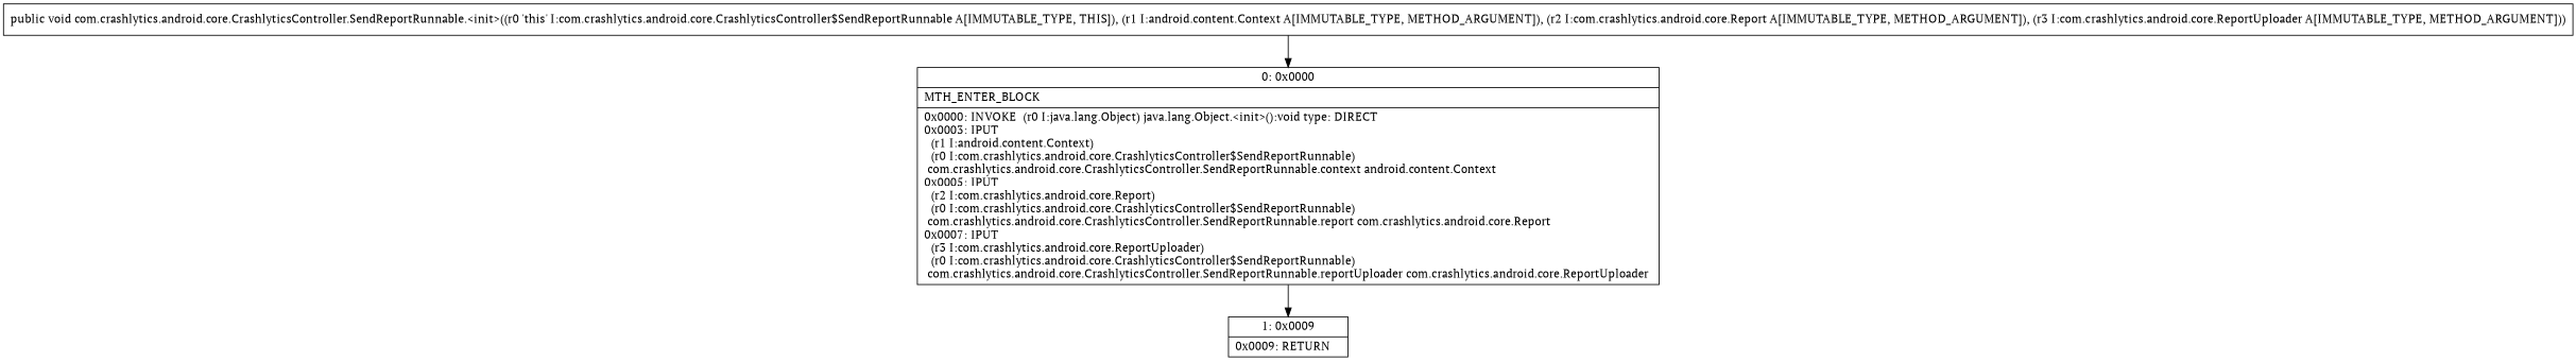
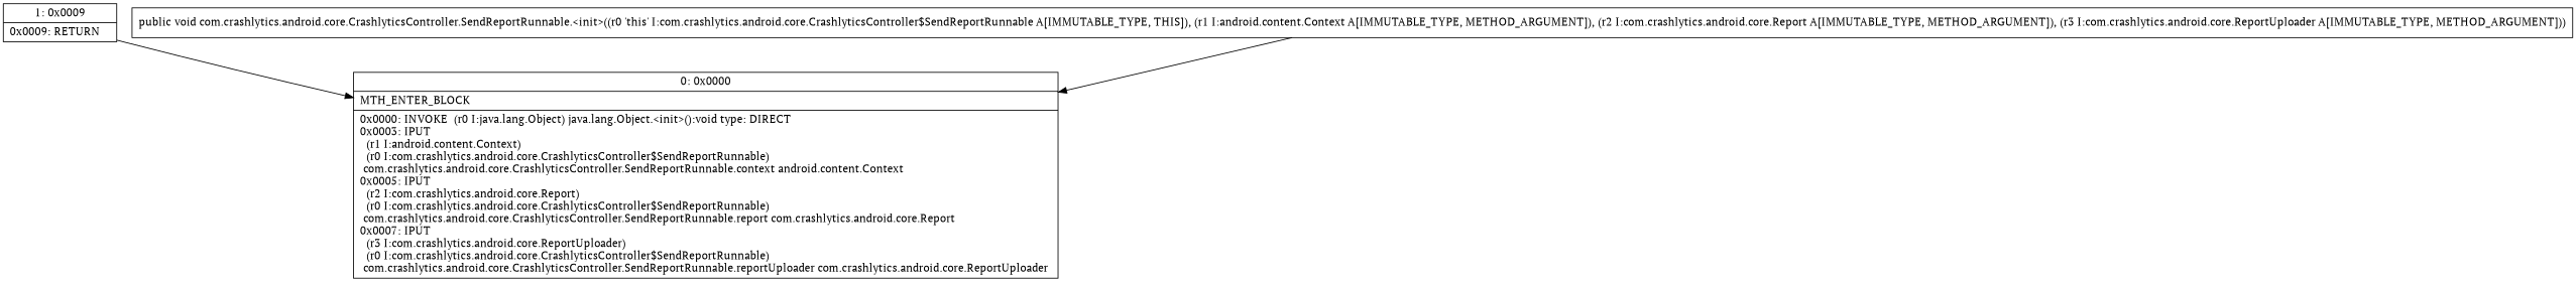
  digraph {
    fontname="PT Serif"
    node [shape=record fontname="PT Serif"]
    edge [fontname="PT Serif"]
    n1 [label="{0\:\ 0x0000|MTH_ENTER_BLOCK\l|0x0000: INVOKE  (r0 I:java.lang.Object) java.lang.Object.\<init\>():void type: DIRECT \l0x0003: IPUT  \l  (r1 I:android.content.Context)\l  (r0 I:com.crashlytics.android.core.CrashlyticsController$SendReportRunnable)\l com.crashlytics.android.core.CrashlyticsController.SendReportRunnable.context android.content.Context \l0x0005: IPUT  \l  (r2 I:com.crashlytics.android.core.Report)\l  (r0 I:com.crashlytics.android.core.CrashlyticsController$SendReportRunnable)\l com.crashlytics.android.core.CrashlyticsController.SendReportRunnable.report com.crashlytics.android.core.Report \l0x0007: IPUT  \l  (r3 I:com.crashlytics.android.core.ReportUploader)\l  (r0 I:com.crashlytics.android.core.CrashlyticsController$SendReportRunnable)\l com.crashlytics.android.core.CrashlyticsController.SendReportRunnable.reportUploader com.crashlytics.android.core.ReportUploader \l}"]
    n2 [label="{1\:\ 0x0009|0x0009: RETURN   \l}"]
    n3 [label="{public void com.crashlytics.android.core.CrashlyticsController.SendReportRunnable.\<init\>((r0 'this' I:com.crashlytics.android.core.CrashlyticsController$SendReportRunnable A[IMMUTABLE_TYPE, THIS]), (r1 I:android.content.Context A[IMMUTABLE_TYPE, METHOD_ARGUMENT]), (r2 I:com.crashlytics.android.core.Report A[IMMUTABLE_TYPE, METHOD_ARGUMENT]), (r3 I:com.crashlytics.android.core.ReportUploader A[IMMUTABLE_TYPE, METHOD_ARGUMENT])) }"]
-   n1 -> n2
+   n2 -> n1
    n3 -> n1
  }
